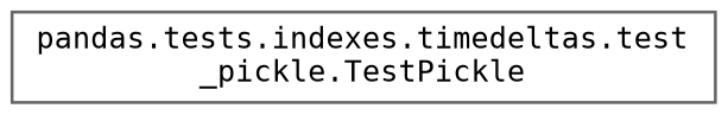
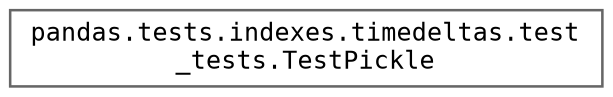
  digraph {
    rankdir=TB
    fontname="DejaVu Sans Mono"
-   n1 [color=grey40 fillcolor=white fontname="DejaVu Sans Mono" fontsize=10 height=0.2 label="pandas.tests.indexes.timedeltas.test\l_pickle.TestPickle" shape=box style=filled width=0.4]
+   n1 [color=grey40 fillcolor=white fontname="DejaVu Sans Mono" fontsize=10 height=0.2 label="pandas.tests.indexes.timedeltas.test\l_tests.TestPickle" shape=box style=filled width=0.4]
  }
